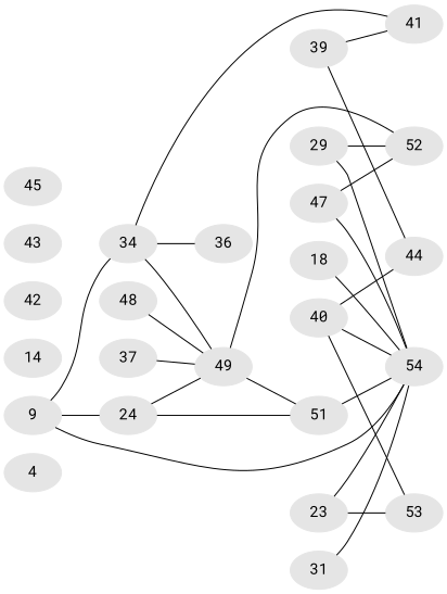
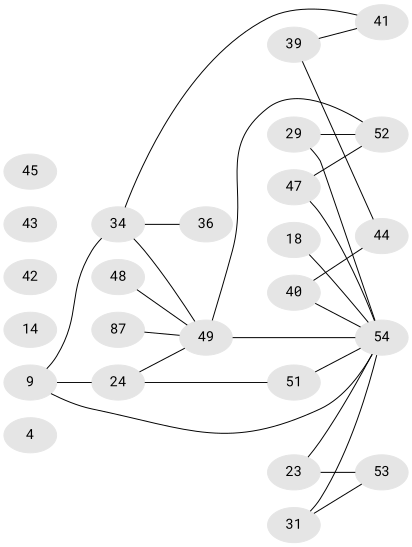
  graph {
    fontname="Roboto Mono"
    rankdir=LR
    node [color=gray90 fontname="Roboto Mono" style=filled]
    edge [fontname="Roboto Mono"]
    4
    24 [super="+11"]
    49 [super="+8+20+46+21+32"]
    51
    9
    34 [super="+27"]
    54 [super="+16+13+10+35+19+33"]
    36
    41
    14
    18
    23
    53
    52 [super="+1+12+7"]
    29
    31
-   37
+   37 [label=87]
    39
    44
    40
    42
    43
    45
    47
    48 [super="+22"]
    24 -- 49
    24 -- 51
-   49 -- 51 [weight=5]
+   49 -- 54 [weight=5]
    49 -- 52
    51 -- 54
    9 -- 24 [weight=2]
    9 -- 34
    9 -- 54 [weight=2]
    34 -- 49
    34 -- 36
    34 -- 41
    18 -- 54
    23 -- 54
    23 -- 53
    29 -- 54
    29 -- 52
    31 -- 54
-   40 -- 53
+   31 -- 53
    37 -- 49
    39 -- 41
    39 -- 44
    40 -- 54
    40 -- 44
    47 -- 54
    47 -- 52
    48 -- 49
  }
